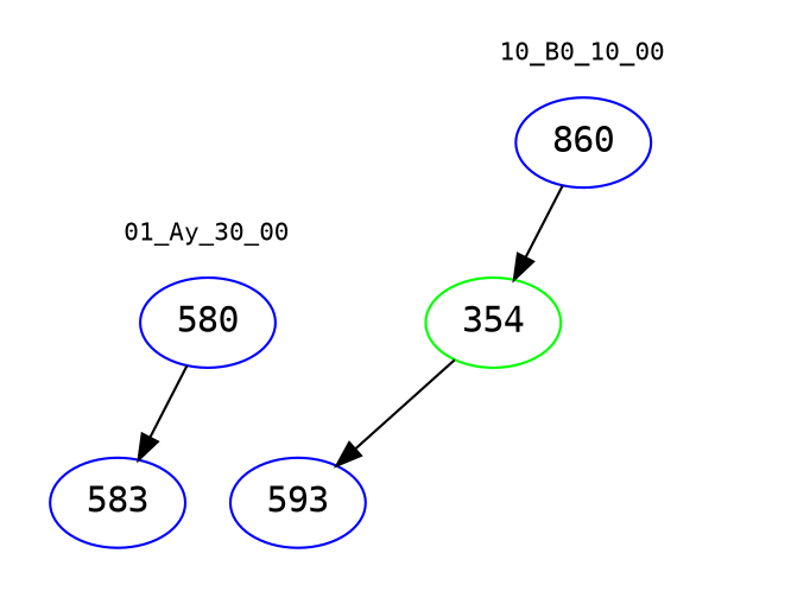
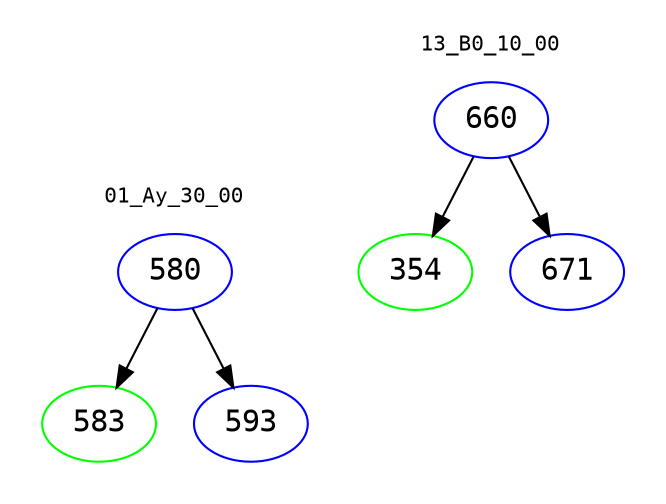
  digraph {
    fontname="DejaVu Sans Mono"
    node [color=blue fontname="DejaVu Sans Mono"]
    edge [color=black fontname="DejaVu Sans Mono"]
    n1 [label=580]
-   n2 [label=583]
+   n2 [color=green label=583]
    n3 [label=593]
-   n4 [label=860]
+   n4 [label=660]
    n5 [color=green label=354]
+   n6 [label=671]
    subgraph cluster_1 {
      color=white
      fontsize=10
      label="01_Ay_30_00"
      n1
      n2
      n3
    }
    subgraph cluster_2 {
      color=white
      fontsize=10
-     label="10_B0_10_00"
+     label="13_B0_10_00"
      n4
      n5
+     n6
    }
    n1 -> n2
-   n5 -> n3
+   n1 -> n3
    n4 -> n5
+   n4 -> n6
  }
